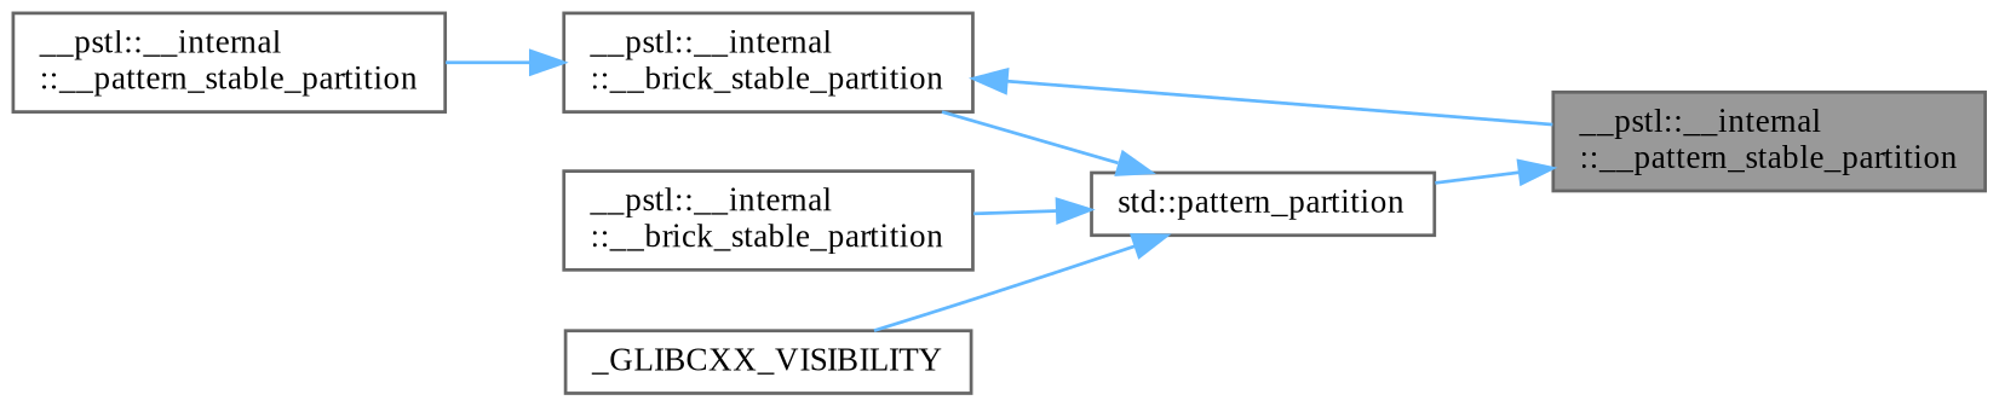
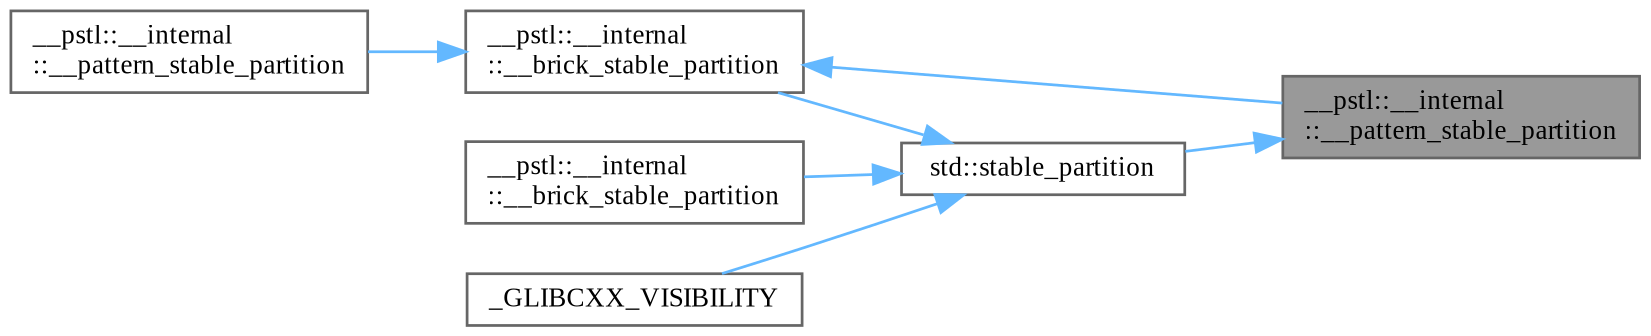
  digraph {
    rankdir=RL
    fontname="Liberation Serif"
    node [color=grey40 fillcolor=white fontname="Liberation Serif" fontsize=10 shape=box style=filled]
    edge [color=steelblue1 dir=back fontname="Liberation Serif" fontsize=10 labelfontname=Helvetica labelfontsize=10 style=solid]
    n1 [color=gray40 fillcolor=grey60 fontcolor=black height=0.2 label="__pstl::__internal\l::__pattern_stable_partition" width=0.4]
-   n2 [height=0.2 label="std::pattern_partition" width=0.4]
+   n2 [height=0.2 label="std::stable_partition" width=0.4]
    n3 [height=0.2 label="__pstl::__internal\l::__brick_stable_partition" width=0.4]
    n4 [height=0.2 label="__pstl::__internal\l::__brick_stable_partition" width=0.4]
    n5 [height=0.2 label=_GLIBCXX_VISIBILITY width=0.4]
    n6 [height=0.2 label="__pstl::__internal\l::__pattern_stable_partition" width=0.4]
    n1 -> n2
    n2 -> n3
    n2 -> n4
    n2 -> n5
    n3 -> n1
    n3 -> n6
  }
